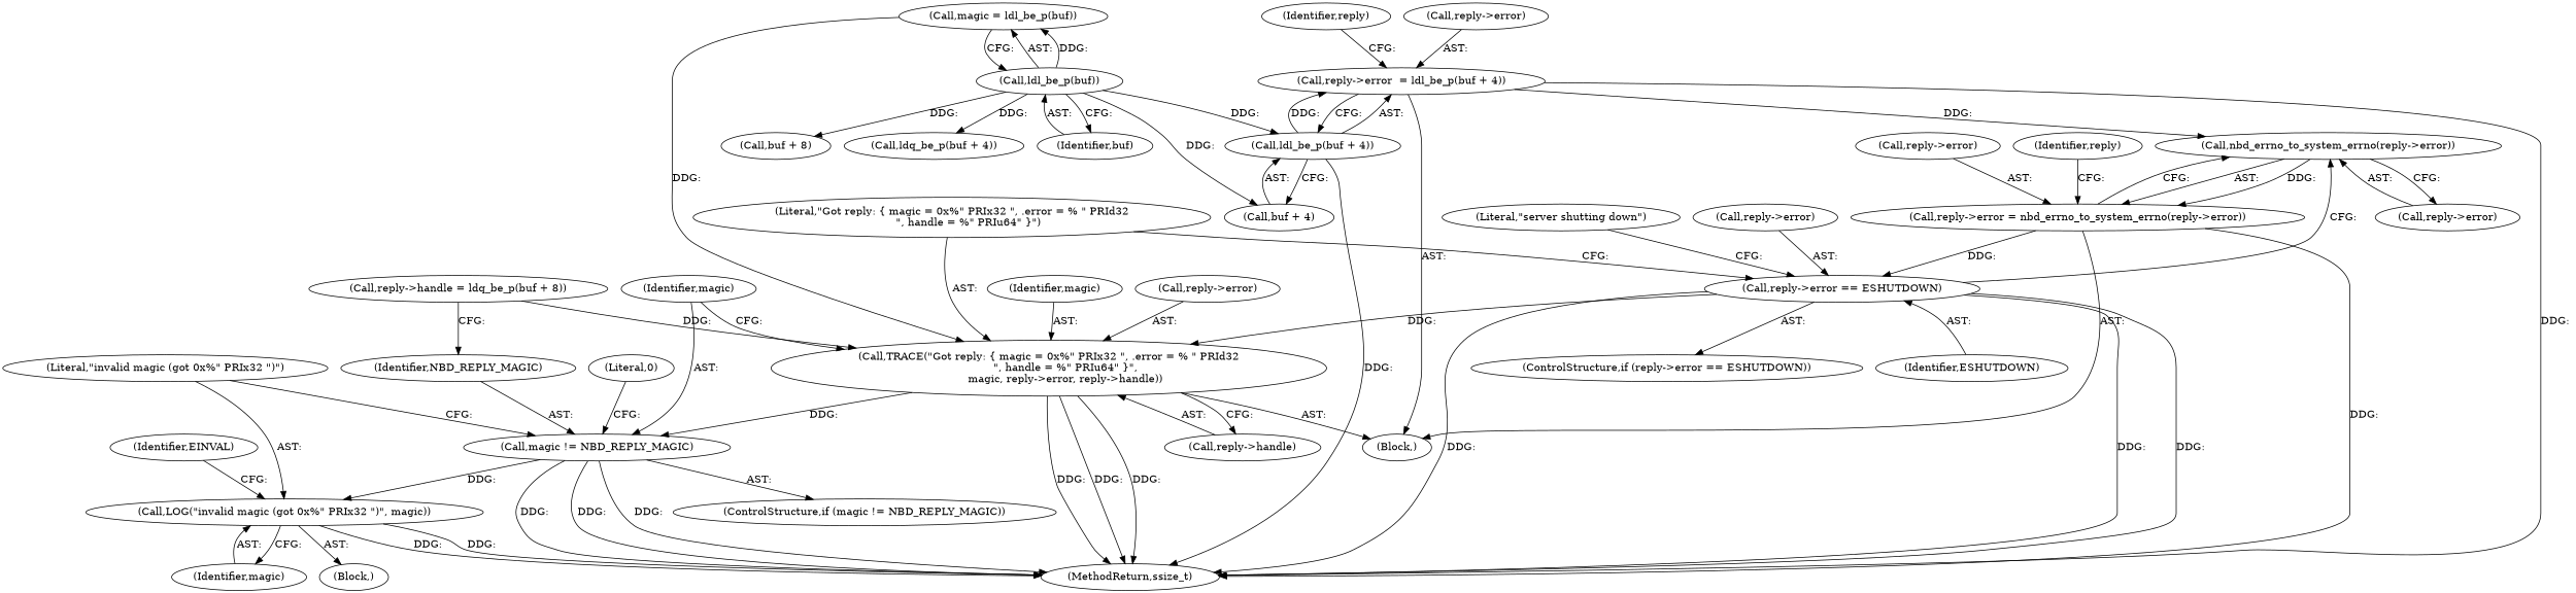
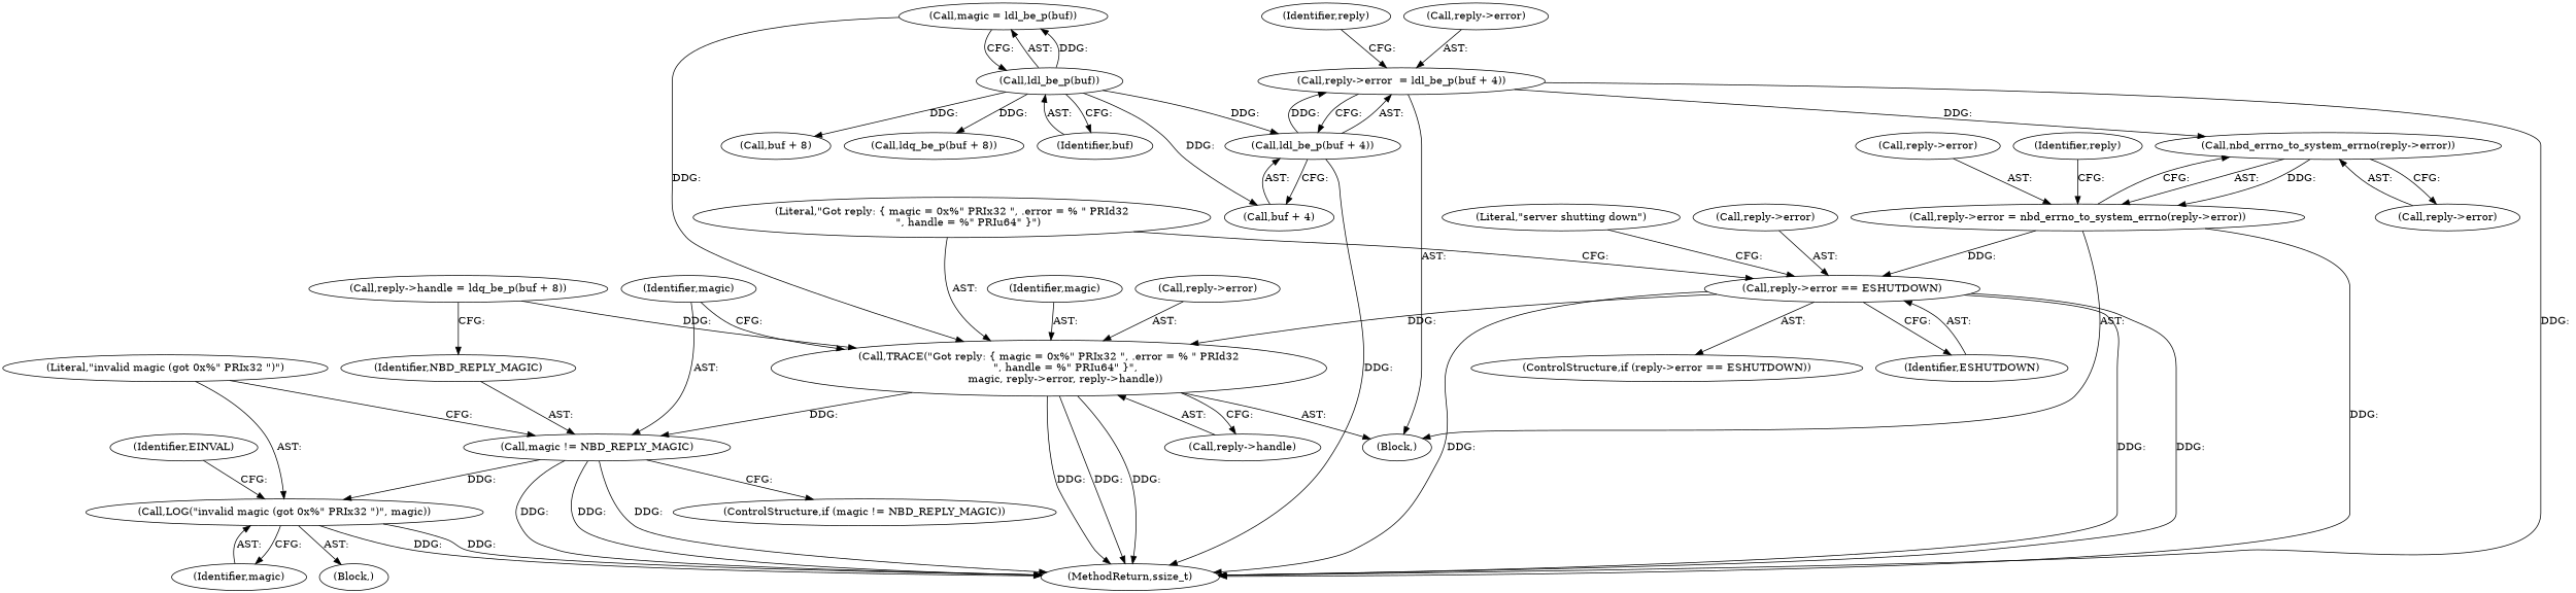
  digraph {
    n1 [label="(Call,nbd_errno_to_system_errno(reply->error))"]
    n2 [label="(Call,reply->error = nbd_errno_to_system_errno(reply->error))"]
    n3 [label="(Call,reply->error)"]
    n4 [label="(Block,)"]
    n5 [label="(MethodReturn,ssize_t)"]
    n6 [label="(Call,reply->error == ESHUTDOWN)"]
    n7 [label="(Call,reply->error  = ldl_be_p(buf + 4))"]
    n8 [label="(Call,ldl_be_p(buf + 4))"]
    n9 [label="(Call,buf + 4)"]
    n10 [label="(Call,ldl_be_p(buf))"]
    n11 [label="(Call,magic = ldl_be_p(buf))"]
    n12 [label="(Call,buf + 8)"]
-   n13 [label="(Call,ldq_be_p(buf + 4))"]
+   n13 [label="(Call,ldq_be_p(buf + 8))"]
    n14 [label="(Identifier,buf)"]
    n15 [label="(Call,TRACE(\"Got reply: { magic = 0x%\" PRIx32 \", .error = % \" PRId32\n          \", handle = %\" PRIu64\" }\",\n          magic, reply->error, reply->handle))"]
    n16 [label="(ControlStructure,if (reply->error == ESHUTDOWN))"]
    n17 [label="(Identifier,ESHUTDOWN)"]
    n18 [label="(Call,magic != NBD_REPLY_MAGIC)"]
    n19 [label="(Call,reply->handle)"]
    n20 [label="(Call,LOG(\"invalid magic (got 0x%\" PRIx32 \")\", magic))"]
    n21 [label="(ControlStructure,if (magic != NBD_REPLY_MAGIC))"]
    n22 [label="(Identifier,magic)"]
    n23 [label="(Block,)"]
    n24 [label="(Identifier,NBD_REPLY_MAGIC)"]
    n25 [label="(Call,reply->error)"]
    n26 [label="(Identifier,magic)"]
    n27 [label="(Identifier,magic)"]
    n28 [label="(Identifier,reply)"]
    n29 [label="(Identifier,reply)"]
    n30 [label="(Literal,\"server shutting down\")"]
    n31 [label="(Identifier,EINVAL)"]
    n32 [label="(Call,reply->error)"]
    n33 [label="(Call,reply->error)"]
    n34 [label="(Literal,\"Got reply: { magic = 0x%\" PRIx32 \", .error = % \" PRId32\n          \", handle = %\" PRIu64\" }\")"]
    n35 [label="(Call,reply->handle = ldq_be_p(buf + 8))"]
    n36 [label="(Literal,\"invalid magic (got 0x%\" PRIx32 \")\")"]
-   n37 [label="(Literal,0)"]
    n38 [label="(Call,reply->error)"]
    n1 -> n2 [label="AST: "]
    n1 -> n2 [label="DDG: "]
    n1 -> n3 [label="CFG: "]
    n2 -> n1 [label="CFG: "]
    n2 -> n4 [label="AST: "]
    n2 -> n5 [label="DDG: "]
    n2 -> n6 [label="DDG: "]
    n3 -> n1 [label="AST: "]
    n6 -> n5 [label="DDG: "]
    n6 -> n5 [label="DDG: "]
    n6 -> n5 [label="DDG: "]
    n6 -> n15 [label="DDG: "]
    n6 -> n16 [label="AST: "]
-   n6 -> n1 [label="CFG: "]
+   n6 -> n17 [label="CFG: "]
    n7 -> n1 [label="DDG: "]
    n7 -> n4 [label="AST: "]
    n7 -> n5 [label="DDG: "]
    n7 -> n8 [label="CFG: "]
    n8 -> n5 [label="DDG: "]
    n8 -> n7 [label="AST: "]
    n8 -> n7 [label="DDG: "]
    n8 -> n9 [label="CFG: "]
    n9 -> n8 [label="AST: "]
    n10 -> n8 [label="DDG: "]
    n10 -> n9 [label="DDG: "]
    n10 -> n11 [label="AST: "]
    n10 -> n11 [label="DDG: "]
    n10 -> n12 [label="DDG: "]
    n10 -> n13 [label="DDG: "]
    n10 -> n14 [label="CFG: "]
    n11 -> n10 [label="CFG: "]
    n11 -> n15 [label="DDG: "]
    n14 -> n10 [label="AST: "]
    n15 -> n4 [label="AST: "]
    n15 -> n5 [label="DDG: "]
    n15 -> n5 [label="DDG: "]
    n15 -> n5 [label="DDG: "]
    n15 -> n18 [label="DDG: "]
    n15 -> n19 [label="CFG: "]
    n17 -> n6 [label="AST: "]
    n18 -> n5 [label="DDG: "]
    n18 -> n5 [label="DDG: "]
    n18 -> n5 [label="DDG: "]
    n18 -> n20 [label="DDG: "]
-   n18 -> n21 [label="AST: "]
+   n18 -> n21 [label="CFG: "]
    n19 -> n15 [label="AST: "]
    n20 -> n5 [label="DDG: "]
    n20 -> n5 [label="DDG: "]
    n20 -> n22 [label="CFG: "]
    n20 -> n23 [label="AST: "]
    n22 -> n20 [label="AST: "]
    n24 -> n18 [label="AST: "]
    n25 -> n6 [label="AST: "]
    n26 -> n15 [label="CFG: "]
    n26 -> n18 [label="AST: "]
    n27 -> n15 [label="AST: "]
    n28 -> n2 [label="CFG: "]
    n29 -> n7 [label="CFG: "]
    n30 -> n6 [label="CFG: "]
    n31 -> n20 [label="CFG: "]
    n32 -> n15 [label="AST: "]
    n33 -> n7 [label="AST: "]
    n34 -> n6 [label="CFG: "]
    n34 -> n15 [label="AST: "]
    n35 -> n15 [label="DDG: "]
    n35 -> n24 [label="CFG: "]
    n36 -> n18 [label="CFG: "]
    n36 -> n20 [label="AST: "]
-   n37 -> n18 [label="CFG: "]
    n38 -> n2 [label="AST: "]
  }
